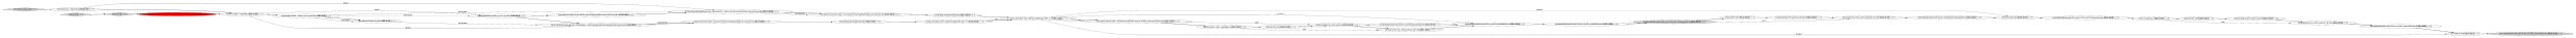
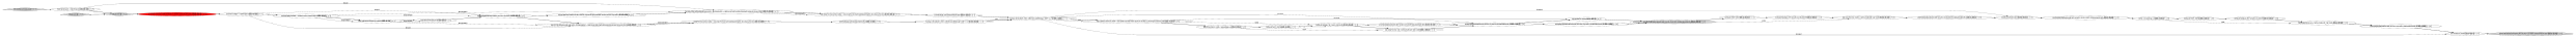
  digraph {
    fontname="Fira Sans"
    rankdir=LR
    node [fillcolor=white fontname="Fira Sans" shape=ellipse style=filled]
    edge [fontname="Fira Sans" style=bold]
    n1 [label="assertNull(databaseReaders.get(\"GeoLite2-City.mmdb\").databaseReader.get())@@@19@@@['1', '1', '0']"]
    n2 [label="assertNull(databaseReaders.get(\"GeoIP2-City.mmdb\").databaseReader.get())@@@21@@@['1', '1', '1']"]
+   n3 [label="city.execute(document)@@@22@@@['0', '0', '1']"]
    n4 [label="assertNotNull(databaseReaders.get(\"GeoLite2-City.mmdb\").databaseReader.get())@@@21@@@['1', '1', '0']"]
    n5 [label="config = new HashMap<>()@@@29@@@['1', '1', '0']"]
    n6 [label="config.put(\"field\",\"_field\")@@@30@@@['1', '1', '0']"]
    n7 [label="final GeoIpProcessor asn = factory.create(null,\"_tag\",config)@@@32@@@['1', '1', '0']"]
    n8 [label="config.put(\"database_file\",\"GeoLite2-ASN.mmdb\")@@@31@@@['1', '1', '0']"]
    n9 [label="assertNull(databaseReaders.get(\"GeoLite2-ASN.mmdb\").databaseReader.get())@@@33@@@['1', '1', '0']"]
    n10 [label="assertNull(lazyLoader.databaseReader.get())@@@11@@@['1', '1', '0']"]
    n11 [label="final Map<String,Object> field = Collections.singletonMap(\"_field\",\"1.1.1.1\")@@@13@@@['1', '1', '0']"]
    n12 [label="final Map<String,Object> field = Collections.singletonMap(\"_field\",\"1.1.1.1\")@@@15@@@['1', '1', '1']"]
    n13 [label="country.execute(document)@@@27@@@['1', '1', '0']"]
    n14 [label="final IngestDocument document = new IngestDocument(\"index\",\"type\",\"id\",\"routing\",1L,VersionType.EXTERNAL,field)@@@16@@@['1', '1', '1']"]
    n15 [label="asn.execute(document)@@@34@@@['1', '1', '0']"]
    n16 [label="assertNotNull(databaseReaders.get(\"GeoLite2-Country.mmdb\").databaseReader.get())@@@28@@@['1', '1', '0']"]
    n17 [label="config.put(\"database_file\",\"GeoIP2-City.mmdb\")@@@19@@@['1', '1', '1']"]
    n18 [label="Map<String,Object> config = new HashMap<>()@@@17@@@['1', '1', '1']"]
    n19 [fillcolor=lightgray label="assertNotNull(databaseReaders.get(\"GeoLite2-ASN.mmdb\").databaseReader.get())@@@35@@@['1', '1', '0']"]
    n20 [label="copyDatabaseFile(geoIpConfigDir,\"GeoLite2-City.mmdb\")@@@8@@@['1', '1', '1']"]
    n21 [label="Map<String,DatabaseReaderLazyLoader> databaseReaders = IngestGeoIpPlugin.loadDatabaseReaders(geoIpDir,geoIpConfigDir)@@@8@@@['1', '1', '0']"]
    n22 [label="Files.move(geoIpConfigDir.resolve(\"GeoLite2-City.mmdb\"),geoIpConfigDir.resolve(\"GeoIP2-City.mmdb\"))@@@9@@@['0', '0', '1']"]
    n23 [label="GeoIpProcessor.Factory factory = new GeoIpProcessor.Factory(databaseReaders,new GeoIpCache(1000))@@@9@@@['1', '1', '0']"]
    n24 [label="final Map<String,DatabaseReaderLazyLoader> databaseReaders = IngestGeoIpPlugin.loadDatabaseReaders(geoIpDir,geoIpConfigDir)@@@10@@@['0', '0', '1']"]
    n25 [label="final Path geoIpDir = createTempDir()@@@3@@@['0', '0', '1']"]
    n26 [label="final Path configDir = createTempDir()@@@4@@@['1', '1', '1']"]
    n27 [label="final GeoIpProcessor.Factory factory = new GeoIpProcessor.Factory(databaseReaders,new GeoIpCache(1000))@@@11@@@['0', '0', '1']"]
    n28 [label="final Path geoIpConfigDir = configDir.resolve(\"ingest-geoip\")@@@5@@@['1', '1', '1']"]
+   n29 [label="copyDatabaseFiles(geoIpDir)@@@7@@@['1', '1', '1']"]
    n30 [label="assertNull(lazyLoader.databaseReader.get())@@@13@@@['0', '0', '1']"]
    n31 [fillcolor=lightgray label="testLoadingCustomDatabase['0', '0', '1']" shape=diamond]
    n32 [label="final GeoIpProcessor country = factory.create(null,\"_tag\",config)@@@25@@@['1', '1', '0']"]
    n33 [label="assertNull(databaseReaders.get(\"GeoLite2-Country.mmdb\").databaseReader.get())@@@26@@@['1', '1', '0']"]
    n34 [fillcolor=lightgray label="assertNotNull(databaseReaders.get(\"GeoIP2-City.mmdb\").databaseReader.get())@@@23@@@['1', '1', '1']"]
    n35 [label="config.put(\"field\",\"_field\")@@@23@@@['1', '1', '0']"]
    n36 [label="config.put(\"field\",\"_field\")@@@18@@@['1', '1', '1']"]
    n37 [label="final GeoIpProcessor city = factory.create(null,\"_tag\",config)@@@20@@@['0', '0', '1']"]
    n38 [label="config.put(\"database_file\",\"GeoLite2-Country.mmdb\")@@@24@@@['1', '1', '0']"]
    n39 [label="Files.createDirectories(geoIpConfigDir)@@@6@@@['1', '1', '1']"]
    n40 [fillcolor=red label="assumeFalse(\"windows deletion behavior is asinine\",Constants.WINDOWS)@@@3@@@['1', '0', '0']"]
    n41 [fillcolor=lightgray label="testLazyLoading['0', '1', '0']" shape=diamond]
    n42 [fillcolor=lightgray label="testLazyLoading['1', '0', '0']" shape=diamond]
    n1 -> n2 [label=0 style=dashed]
    n1 -> n2
+   n2 -> n3
    n2 -> n4
+   n3 -> n34
    n4 -> n34
    n4 -> n34 [label=0 style=dashed]
    n5 -> n6
    n5 -> n7 [label=config style=solid]
    n6 -> n8
    n7 -> n9
    n8 -> n7
    n9 -> n15
    n10 -> n11
    n11 -> n12 [label=field style=solid]
    n11 -> n12
    n12 -> n2 [label=document style=solid]
    n12 -> n13 [label=document style=solid]
    n12 -> n14 [label=field style=solid]
    n12 -> n14
    n12 -> n15 [label=document style=solid]
    n13 -> n16
+   n14 -> n3 [label=document style=solid]
    n14 -> n17 [label=config style=solid]
    n14 -> n18
    n15 -> n19
    n16 -> n5
    n17 -> n1
    n17 -> n37
    n18 -> n36
    n18 -> n37 [label=config style=solid]
    n20 -> n21
    n20 -> n22
    n21 -> n23
    n21 -> n23 [label=databaseReaders style=solid]
    n22 -> n24
    n23 -> n10
    n24 -> n27 [label=databaseReaders style=solid]
    n24 -> n27
    n25 -> n24 [label=geoIpDir style=solid]
-   n25 -> n26
+   n25 -> n42
    n26 -> n20 [label=geoIpDir style=solid]
    n26 -> n21 [label=geoIpDir style=solid]
    n26 -> n28
    n27 -> n30
    n28 -> n20 [label=geoIpConfigDir style=solid]
    n28 -> n24 [label=geoIpConfigDir style=solid]
    n28 -> n39
    n28 -> n39 [label=geoIpConfigDir style=solid]
+   n29 -> n20
    n30 -> n12
    n31 -> n25 [style=solid]
    n32 -> n33
    n33 -> n13
    n34 -> n32 [label=config style=solid]
    n34 -> n35
    n35 -> n38
    n36 -> n17
    n36 -> n17 [label=0 style=dashed]
    n37 -> n2
    n38 -> n32
    n39 -> n21 [label=geoIpConfigDir style=solid]
+   n39 -> n29 [label=geoIpConfigDir style=solid]
+   n39 -> n29
    n40 -> n26
    n41 -> n42
    n42 -> n40
  }
